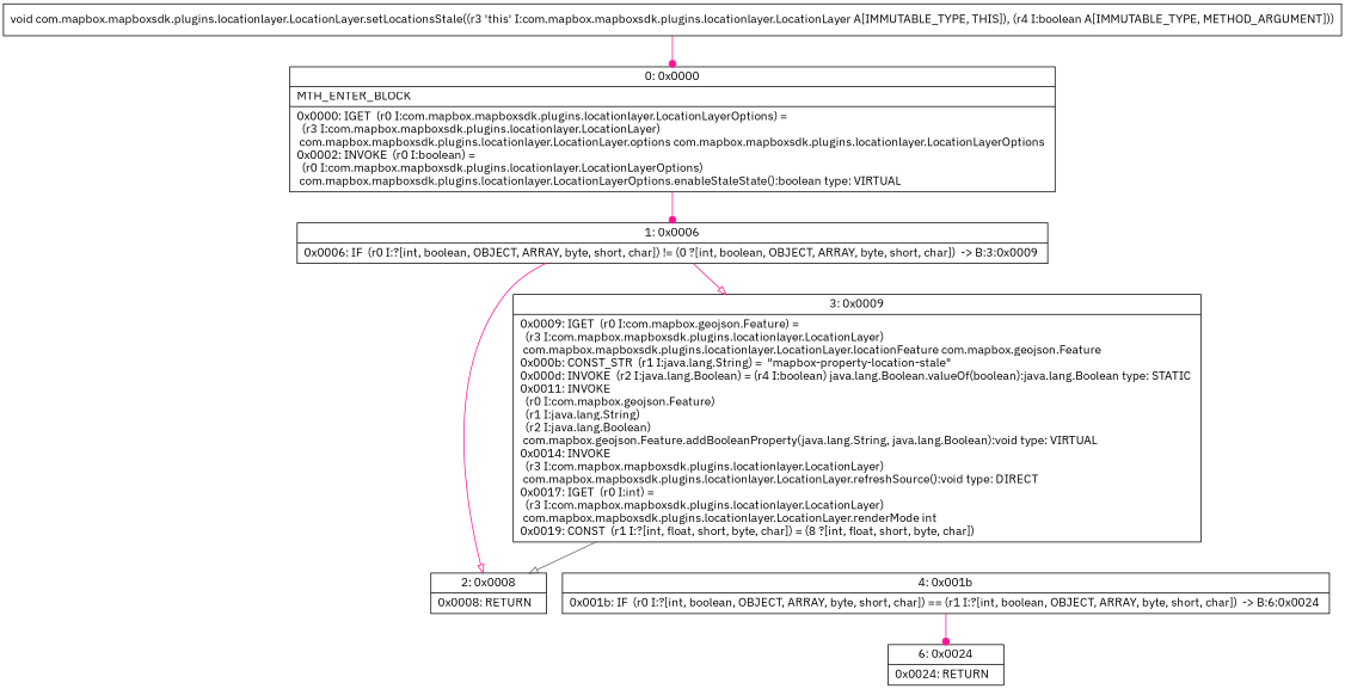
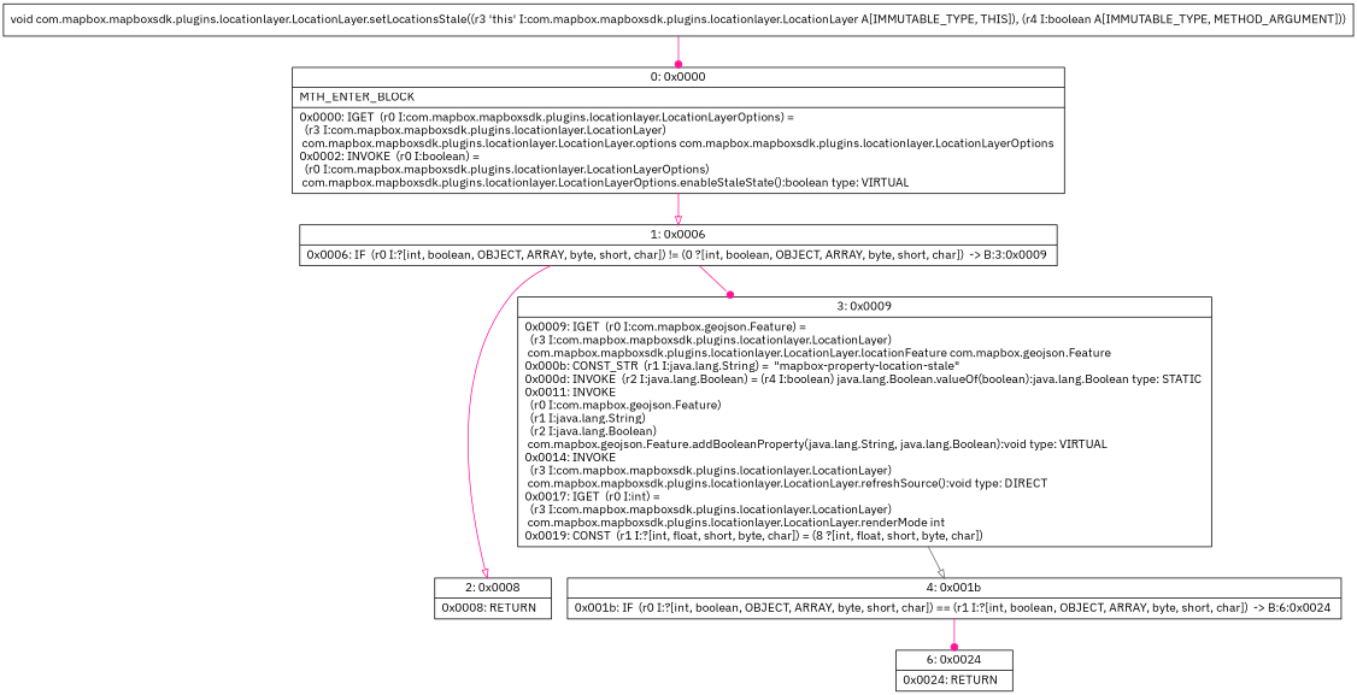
  digraph {
    fontname="IBM Plex Sans"
    node [fontname="IBM Plex Sans" shape=record]
    edge [arrowhead=dot color=deeppink fontname="IBM Plex Sans"]
    n1 [label="{0\:\ 0x0000|MTH_ENTER_BLOCK\l|0x0000: IGET  (r0 I:com.mapbox.mapboxsdk.plugins.locationlayer.LocationLayerOptions) = \l  (r3 I:com.mapbox.mapboxsdk.plugins.locationlayer.LocationLayer)\l com.mapbox.mapboxsdk.plugins.locationlayer.LocationLayer.options com.mapbox.mapboxsdk.plugins.locationlayer.LocationLayerOptions \l0x0002: INVOKE  (r0 I:boolean) = \l  (r0 I:com.mapbox.mapboxsdk.plugins.locationlayer.LocationLayerOptions)\l com.mapbox.mapboxsdk.plugins.locationlayer.LocationLayerOptions.enableStaleState():boolean type: VIRTUAL \l}"]
    n2 [label="{1\:\ 0x0006|0x0006: IF  (r0 I:?[int, boolean, OBJECT, ARRAY, byte, short, char]) != (0 ?[int, boolean, OBJECT, ARRAY, byte, short, char])  \-\> B:3:0x0009 \l}"]
    n3 [label="{2\:\ 0x0008|0x0008: RETURN   \l}"]
    n4 [label="{3\:\ 0x0009|0x0009: IGET  (r0 I:com.mapbox.geojson.Feature) = \l  (r3 I:com.mapbox.mapboxsdk.plugins.locationlayer.LocationLayer)\l com.mapbox.mapboxsdk.plugins.locationlayer.LocationLayer.locationFeature com.mapbox.geojson.Feature \l0x000b: CONST_STR  (r1 I:java.lang.String) =  \"mapbox\-property\-location\-stale\" \l0x000d: INVOKE  (r2 I:java.lang.Boolean) = (r4 I:boolean) java.lang.Boolean.valueOf(boolean):java.lang.Boolean type: STATIC \l0x0011: INVOKE  \l  (r0 I:com.mapbox.geojson.Feature)\l  (r1 I:java.lang.String)\l  (r2 I:java.lang.Boolean)\l com.mapbox.geojson.Feature.addBooleanProperty(java.lang.String, java.lang.Boolean):void type: VIRTUAL \l0x0014: INVOKE  \l  (r3 I:com.mapbox.mapboxsdk.plugins.locationlayer.LocationLayer)\l com.mapbox.mapboxsdk.plugins.locationlayer.LocationLayer.refreshSource():void type: DIRECT \l0x0017: IGET  (r0 I:int) = \l  (r3 I:com.mapbox.mapboxsdk.plugins.locationlayer.LocationLayer)\l com.mapbox.mapboxsdk.plugins.locationlayer.LocationLayer.renderMode int \l0x0019: CONST  (r1 I:?[int, float, short, byte, char]) = (8 ?[int, float, short, byte, char]) \l}"]
    n5 [label="{4\:\ 0x001b|0x001b: IF  (r0 I:?[int, boolean, OBJECT, ARRAY, byte, short, char]) == (r1 I:?[int, boolean, OBJECT, ARRAY, byte, short, char])  \-\> B:6:0x0024 \l}"]
    n6 [label="{6\:\ 0x0024|0x0024: RETURN   \l}"]
    n7 [label="{void com.mapbox.mapboxsdk.plugins.locationlayer.LocationLayer.setLocationsStale((r3 'this' I:com.mapbox.mapboxsdk.plugins.locationlayer.LocationLayer A[IMMUTABLE_TYPE, THIS]), (r4 I:boolean A[IMMUTABLE_TYPE, METHOD_ARGUMENT])) }"]
-   n1 -> n2
+   n1 -> n2 [arrowhead=onormal]
    n2 -> n3 [arrowhead=onormal style=solid]
-   n2 -> n4 [arrowhead=onormal]
-   n4 -> n3 [arrowhead=onormal color=gray40]
+   n2 -> n4
+   n4 -> n5 [arrowhead=onormal color=gray40]
    n5 -> n6
    n7 -> n1
  }
